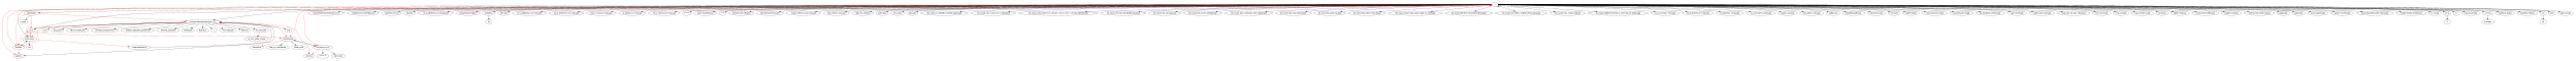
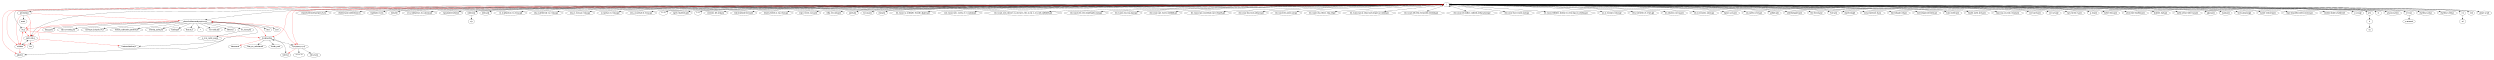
  strict digraph {
    concentrate=true
    fontname="Fira Sans"
    node [fontname="Fira Sans"]
    edge [fontname="Fira Sans"]
    "/"
    "optimizely.js"
    "c?launchVideoOverlayTopics.r4.css"
    "c?bentonsanscondmedium.css"
    "teamlogos.r18.css"
    "c?launchVideoOverlayTopics.r5.js"
    sbMaster
    "cric_g_williamson_b3_608x342.jpg"
    "espn.pluginTracking.js"
    "nodetag.js"
    "video.png"
    "cric_g_williamson_b3_110x62.jpg"
    "nba_g_westbrook-_b2_110x62.jpg"
    "mma_e_rouscat2_110x62.jpg"
    "sn_taishan_b1_110x62.jpg"
    "ncb_a_marshall_b1_110x62.jpg"
    "live.gif"
    "watch_headlines.png"
    "in.gif"
    "simmons_bill_80fp.png"
    "logo-grantland-78x10.png"
    "browns_helmet_g_mp_134x75.jpg"
    "espn_cricinfo_55x13.png"
    "reilly_rick_80fp.png"
    "watch.png"
    "fox-538.png"
    "clear.png"
    "dm_150228_SC_Highlight_Thunder_Blazers.jpg"
    "com_150228_MMA_Invicta_FC_11_Cyborg.jpg"
    "dm_150228_COM_CRICKET_HL_CRICWC15_Feb_28_NZ_v_AUS_Full_Highlights.jpg"
    "dm_150227_nhl_cohn_blackhawks_injury.jpg"
    "dm_150228_nba_top_plaus.jpg"
    "dm_150227_Cavs_Pacers_Highlight.jpg"
    "dm_150228_NBA_Countdown_East_Playoffs.jpg"
    "dm_150227_nba_heat_pelicans.jpg"
    "dm_150227_the_pulse_0227.jpg"
    "dm_150227_nba_lebron_mvp_eft.jpg"
    "dm_150227_nascar_news_travis_kvapil_car_stolen.jpg"
    "dm_150227_mlb_felix_hernandez_interview.jpg"
    "dm_150227_ncb_wilbon_stallings_verbal_abuse.jpg"
    "dm_150227_Trace_Young_Dunk.jpg"
    "int_150227_Pellegrini_looking_to_close_gap_on_Chelsea.jpg"
    "soc_g_rooney1x_134x75.jpg"
    "nhl_g_vermette_d1_134x75.jpg"
    "nfl_nflnation_13x113a.png"
    "nfl_g_mccown1x_288x75.jpg"
    "espnw_55x13.png"
    "ncw_split1x_134x75.jpg"
    "pollBtn.png"
    "pollViewMapBtn.png"
    "btn-discuss.png"
    "14001.png"
    "vrs.js"
    espnfrontpage
    "social_facebook_14.png"
    "bg_frontpage_red.jpg"
    "bg_frontpage_elements.jpg"
    "trans_border.png"
    "header_sprite_fp.v4.png"
    "espn_top_nav_logo_109x27.png"
    "icon-search.png"
    "icon-cart.png"
    "trans_border_15.png"
    "fp_sb.png"
    "bullet-retina.png"
    "arrow-mod-headline.png"
    "gradient_back.jpg"
    "sprite-arrows-slider-nav.png"
    "play72.png"
    "play48.png"
    "SFC09_playnow.jpg"
    "master-07092009.png"
    "espn-shop.mlbHoodies.300x100.jpg"
    "module_header_gradient.gif"
    "moth-min.js"
    "sc_300.jpg"
    initialize
    "677 B"
    m
    s27636133527848
    streakModule
    "nr-100.js"
    "chartbeat_pub.js"
    "chartbeat_video.js"
    "0 B"
    ping
    "c?js=jquery-1.7.1.js"
    "player.js"
    "player_v2.swf"
    event
    beta
    user
    "play22.png"
    "logo-sc-trends2.png"
    "c?js=espn.ui.shpoll.r3-4.js"
    "module_subheader_gradient.gif"
    "uOverlay_sprite.png"
    "loading.gif"
    "btn_close.png"
    "c?externalnielsen.js"
    "beacon.js"
    "x-"
    "icon-radio.png"
    allMenus
    "s.js"
    log
    b
    dateFormat
    "logo_sfc_redesign.gif"
    "loader_w.gif"
    "sOmni.js"
    "7c16f39f8d"
    ad
    "checks.gif"
    "logo_p1.png"
    "sn_icon_sprite_40.png"
+   b2
    "/" -> "/"
    "/" -> "optimizely.js"
    "/" -> "c?launchVideoOverlayTopics.r4.css"
    "/" -> "c?bentonsanscondmedium.css"
    "/" -> "teamlogos.r18.css"
    "/" -> "c?launchVideoOverlayTopics.r5.js"
    "/" -> sbMaster
    "/" -> "cric_g_williamson_b3_608x342.jpg"
    "/" -> "espn.pluginTracking.js"
    "/" -> "nodetag.js"
    "/" -> "video.png"
    "/" -> "cric_g_williamson_b3_110x62.jpg"
    "/" -> "nba_g_westbrook-_b2_110x62.jpg"
    "/" -> "mma_e_rouscat2_110x62.jpg"
    "/" -> "sn_taishan_b1_110x62.jpg"
    "/" -> "ncb_a_marshall_b1_110x62.jpg"
    "/" -> "live.gif"
    "/" -> "watch_headlines.png"
    "/" -> "in.gif"
    "/" -> "simmons_bill_80fp.png"
    "/" -> "logo-grantland-78x10.png"
    "/" -> "browns_helmet_g_mp_134x75.jpg"
    "/" -> "espn_cricinfo_55x13.png"
    "/" -> "reilly_rick_80fp.png"
    "/" -> "watch.png"
    "/" -> "fox-538.png"
    "/" -> "clear.png"
    "/" -> "dm_150228_SC_Highlight_Thunder_Blazers.jpg"
    "/" -> "com_150228_MMA_Invicta_FC_11_Cyborg.jpg"
    "/" -> "dm_150228_COM_CRICKET_HL_CRICWC15_Feb_28_NZ_v_AUS_Full_Highlights.jpg"
    "/" -> "dm_150227_nhl_cohn_blackhawks_injury.jpg"
    "/" -> "dm_150228_nba_top_plaus.jpg"
    "/" -> "dm_150227_Cavs_Pacers_Highlight.jpg"
    "/" -> "dm_150228_NBA_Countdown_East_Playoffs.jpg"
    "/" -> "dm_150227_nba_heat_pelicans.jpg"
    "/" -> "dm_150227_the_pulse_0227.jpg"
    "/" -> "dm_150227_nba_lebron_mvp_eft.jpg"
    "/" -> "dm_150227_nascar_news_travis_kvapil_car_stolen.jpg"
    "/" -> "dm_150227_mlb_felix_hernandez_interview.jpg"
    "/" -> "dm_150227_ncb_wilbon_stallings_verbal_abuse.jpg"
    "/" -> "dm_150227_Trace_Young_Dunk.jpg"
    "/" -> "int_150227_Pellegrini_looking_to_close_gap_on_Chelsea.jpg"
    "/" -> "soc_g_rooney1x_134x75.jpg"
    "/" -> "nhl_g_vermette_d1_134x75.jpg"
    "/" -> "nfl_nflnation_13x113a.png"
    "/" -> "nfl_g_mccown1x_288x75.jpg"
    "/" -> "espnw_55x13.png"
    "/" -> "ncw_split1x_134x75.jpg"
    "/" -> "pollBtn.png"
    "/" -> "pollViewMapBtn.png"
    "/" -> "btn-discuss.png"
    "/" -> "14001.png"
    "/" -> "vrs.js"
    "/" -> espnfrontpage
    "/" -> "social_facebook_14.png"
    "/" -> "bg_frontpage_red.jpg"
    "/" -> "bg_frontpage_elements.jpg"
    "/" -> "trans_border.png"
    "/" -> "header_sprite_fp.v4.png"
    "/" -> "espn_top_nav_logo_109x27.png"
    "/" -> "icon-search.png"
    "/" -> "icon-cart.png"
    "/" -> "trans_border_15.png"
    "/" -> "fp_sb.png"
    "/" -> "bullet-retina.png"
    "/" -> "arrow-mod-headline.png"
    "/" -> "gradient_back.jpg"
    "/" -> "sprite-arrows-slider-nav.png"
    "/" -> "play72.png"
    "/" -> "play48.png"
    "/" -> "SFC09_playnow.jpg"
    "/" -> "master-07092009.png"
    "/" -> "espn-shop.mlbHoodies.300x100.jpg"
    "/" -> "module_header_gradient.gif"
    "/" -> "moth-min.js"
    "/" -> "sc_300.jpg"
    "/" -> initialize [color=red]
    "/" -> "677 B"
    "/" -> m
    "/" -> s27636133527848
    "/" -> streakModule [color=red]
    "/" -> "nr-100.js"
    "/" -> "chartbeat_pub.js"
    "/" -> "chartbeat_video.js"
    "/" -> "0 B"
    "/" -> ping
    "/" -> "c?js=jquery-1.7.1.js" [color=red]
    "/" -> "player.js" [color=red]
    "/" -> "player_v2.swf"
    "optimizely.js" -> "/" [color=red]
    "optimizely.js" -> "c?launchVideoOverlayTopics.r5.js" [color=red]
    "optimizely.js" -> "vrs.js" [color=red]
    "optimizely.js" -> "moth-min.js" [color=red]
    "optimizely.js" -> initialize [color=red]
    "optimizely.js" -> event
    "c?launchVideoOverlayTopics.r5.js" -> "/" [color=red]
    "c?launchVideoOverlayTopics.r5.js" -> "vrs.js" [color=red]
    "c?launchVideoOverlayTopics.r5.js" -> "moth-min.js" [color=red]
    "c?launchVideoOverlayTopics.r5.js" -> initialize [color=red]
    "c?launchVideoOverlayTopics.r5.js" -> streakModule [color=red]
    "c?launchVideoOverlayTopics.r5.js" -> "c?js=jquery-1.7.1.js" [color=red]
    "c?launchVideoOverlayTopics.r5.js" -> "player.js"
    "c?launchVideoOverlayTopics.r5.js" -> beta
    "c?launchVideoOverlayTopics.r5.js" -> user
    "c?launchVideoOverlayTopics.r5.js" -> "play22.png"
    "c?launchVideoOverlayTopics.r5.js" -> "logo-sc-trends2.png"
    "c?launchVideoOverlayTopics.r5.js" -> "c?js=espn.ui.shpoll.r3-4.js"
    "c?launchVideoOverlayTopics.r5.js" -> "module_subheader_gradient.gif"
    "c?launchVideoOverlayTopics.r5.js" -> "uOverlay_sprite.png"
    "c?launchVideoOverlayTopics.r5.js" -> "loading.gif"
    "c?launchVideoOverlayTopics.r5.js" -> "btn_close.png"
-   "c?externalnielsen.js" -> "c?launchVideoOverlayTopics.r5.js"
+   "c?launchVideoOverlayTopics.r5.js" -> "c?externalnielsen.js"
    "c?launchVideoOverlayTopics.r5.js" -> "beacon.js"
    "c?launchVideoOverlayTopics.r5.js" -> "x-"
    "c?launchVideoOverlayTopics.r5.js" -> "icon-radio.png"
    "c?launchVideoOverlayTopics.r5.js" -> allMenus
    "nodetag.js" -> "s.js"
    "vrs.js" -> "/"
    "vrs.js" -> "moth-min.js" [color=red]
    "vrs.js" -> initialize [color=red]
    "vrs.js" -> streakModule [color=red]
    "moth-min.js" -> "/" [color=red]
    "moth-min.js" -> "vrs.js" [color=red]
    "moth-min.js" -> initialize
    "moth-min.js" -> "c?externalnielsen.js" [color=red]
    "moth-min.js" -> log
    initialize -> "/" [color=red]
    initialize -> "vrs.js" [color=red]
    initialize -> "moth-min.js" [color=red]
    initialize -> "player.js" [color=red]
    "677 B" -> b
    streakModule -> "/" [color=red]
    streakModule -> "c?launchVideoOverlayTopics.r5.js" [color=red]
    streakModule -> "c?js=jquery-1.7.1.js"
    streakModule -> dateFormat [color=red]
    streakModule -> "logo_sfc_redesign.gif"
    streakModule -> "loader_w.gif"
    streakModule -> "sOmni.js"
    "nr-100.js" -> "7c16f39f8d"
    "0 B" -> ad
    "c?js=jquery-1.7.1.js" -> "c?launchVideoOverlayTopics.r5.js" [color=red]
    "c?js=jquery-1.7.1.js" -> streakModule [color=red]
    "c?js=jquery-1.7.1.js" -> "sOmni.js" [color=red]
    "c?js=jquery-1.7.1.js" -> "checks.gif"
    "c?js=jquery-1.7.1.js" -> "logo_p1.png"
    "btn_close.png" -> "sn_icon_sprite_40.png"
+   b -> b2
  }
